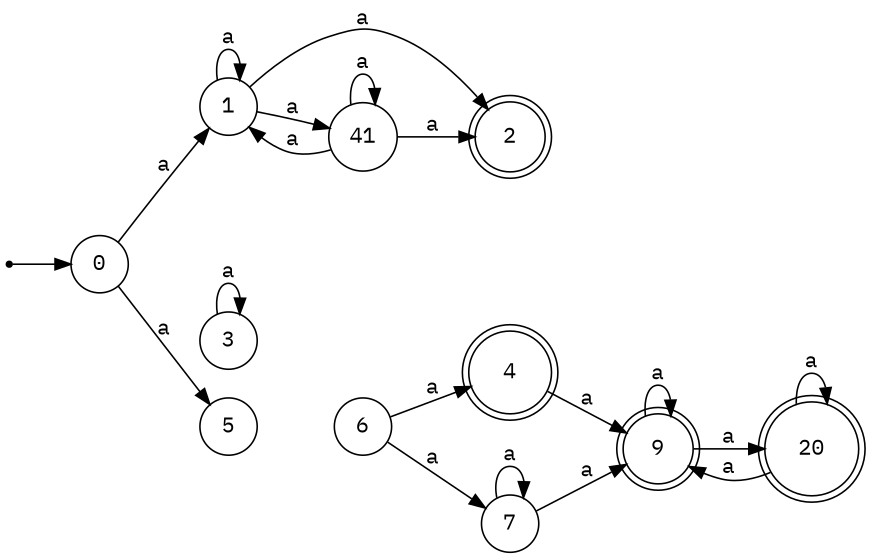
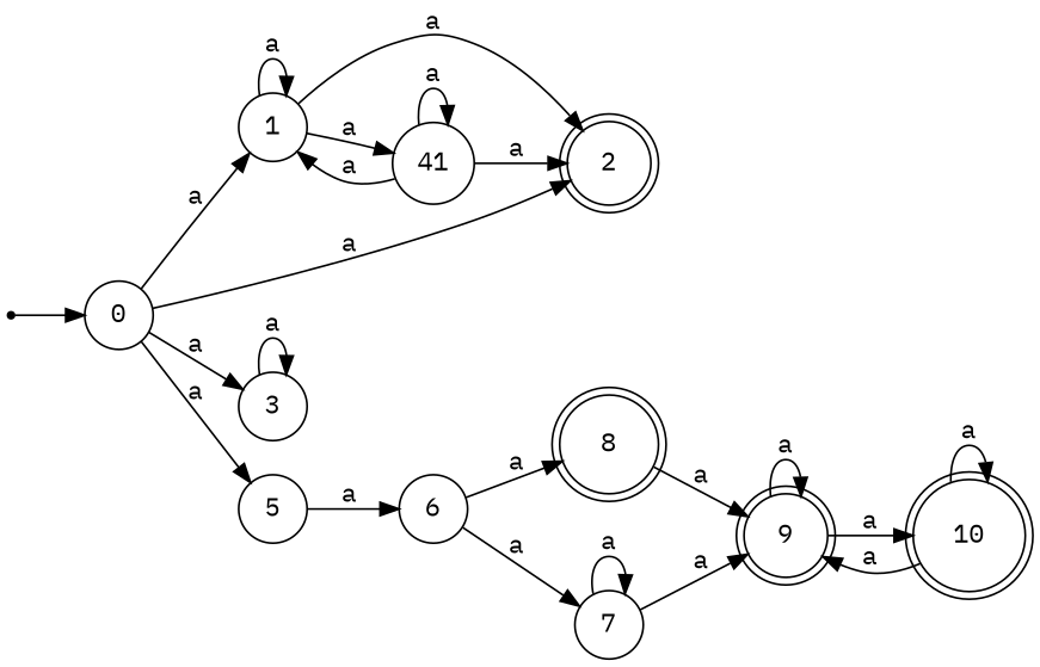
  digraph {
    fontname="IBM Plex Mono"
    rankdir=LR
    node [fontname="IBM Plex Mono" shape=circle]
    edge [fontname="IBM Plex Mono"]
    dummy0 [shape=point]
    0
    1
    2 [shape=doublecircle]
    3
    5
    n7 [label=41]
    6
-   8 [shape=doublecircle label=4]
+   8 [shape=doublecircle]
    9 [shape=doublecircle]
    7
-   10 [shape=doublecircle label=20]
+   10 [shape=doublecircle]
    dummy0 -> 0
    0 -> 1 [label=a]
+   0 -> 2 [label=a]
+   0 -> 3 [label=a]
    0 -> 5 [label=a]
    1 -> 1 [label=a]
    1 -> 2 [label=a]
    1 -> n7 [label=a]
    3 -> 3 [label=a]
+   5 -> 6 [label=a]
    n7 -> 1 [label=a]
    n7 -> 2 [label=a]
    n7 -> n7 [label=a]
    6 -> 8 [label=a]
    6 -> 7 [label=a]
    8 -> 9 [label=a]
    9 -> 9 [label=a]
    9 -> 10 [label=a]
    7 -> 9 [label=a]
    7 -> 7 [label=a]
    10 -> 9 [label=a]
    10 -> 10 [label=a]
  }
